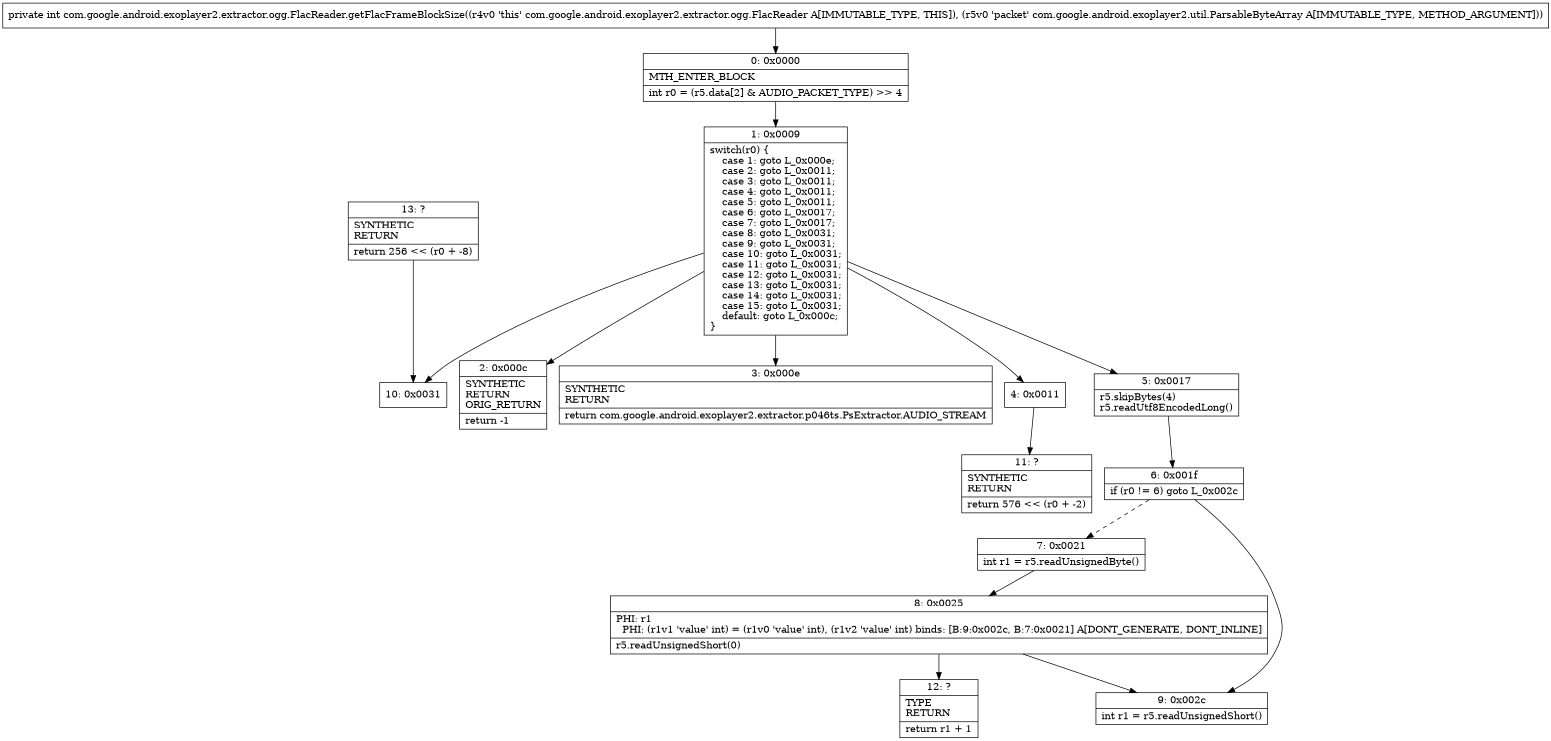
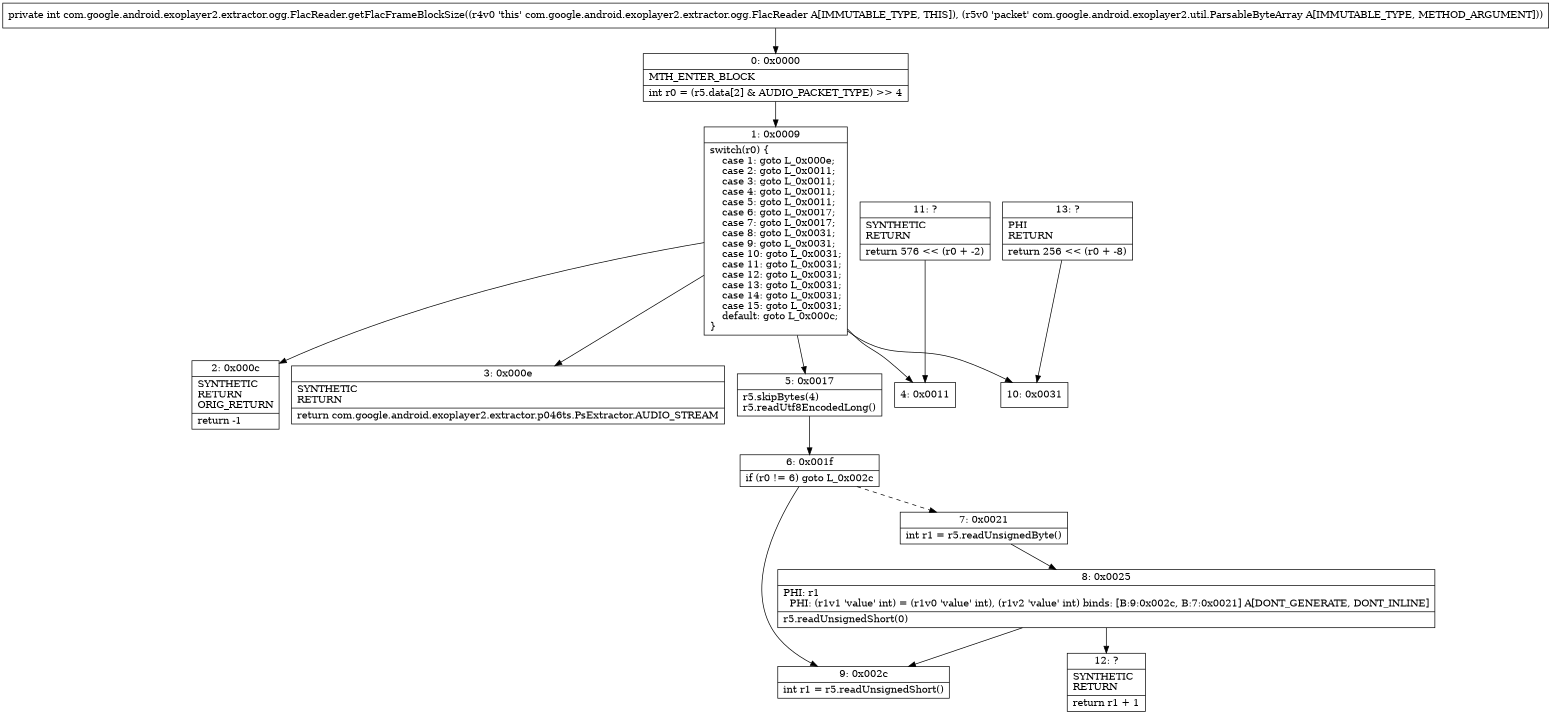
  digraph {
    node [shape=record]
    n1 [label="{0\:\ 0x0000|MTH_ENTER_BLOCK\l|int r0 = (r5.data[2] & AUDIO_PACKET_TYPE) \>\> 4\l}"]
    n2 [label="{1\:\ 0x0009|switch(r0) \{\l    case 1: goto L_0x000e;\l    case 2: goto L_0x0011;\l    case 3: goto L_0x0011;\l    case 4: goto L_0x0011;\l    case 5: goto L_0x0011;\l    case 6: goto L_0x0017;\l    case 7: goto L_0x0017;\l    case 8: goto L_0x0031;\l    case 9: goto L_0x0031;\l    case 10: goto L_0x0031;\l    case 11: goto L_0x0031;\l    case 12: goto L_0x0031;\l    case 13: goto L_0x0031;\l    case 14: goto L_0x0031;\l    case 15: goto L_0x0031;\l    default: goto L_0x000c;\l\}\l}"]
    n3 [label="{2\:\ 0x000c|SYNTHETIC\lRETURN\lORIG_RETURN\l|return \-1\l}"]
    n4 [label="{3\:\ 0x000e|SYNTHETIC\lRETURN\l|return com.google.android.exoplayer2.extractor.p046ts.PsExtractor.AUDIO_STREAM\l}"]
    n5 [label="{4\:\ 0x0011}"]
    n6 [label="{5\:\ 0x0017|r5.skipBytes(4)\lr5.readUtf8EncodedLong()\l}"]
    n7 [label="{10\:\ 0x0031}"]
    n8 [label="{11\:\ ?|SYNTHETIC\lRETURN\l|return 576 \<\< (r0 + \-2)\l}"]
    n9 [label="{6\:\ 0x001f|if (r0 != 6) goto L_0x002c\l}"]
    n10 [label="{7\:\ 0x0021|int r1 = r5.readUnsignedByte()\l}"]
    n11 [label="{9\:\ 0x002c|int r1 = r5.readUnsignedShort()\l}"]
    n12 [label="{8\:\ 0x0025|PHI: r1 \l  PHI: (r1v1 'value' int) = (r1v0 'value' int), (r1v2 'value' int) binds: [B:9:0x002c, B:7:0x0021] A[DONT_GENERATE, DONT_INLINE]\l|r5.readUnsignedShort(0)\l}"]
-   n13 [label="{12\:\ ?|TYPE\lRETURN\l|return r1 + 1\l}"]
-   n14 [label="{13\:\ ?|SYNTHETIC\lRETURN\l|return 256 \<\< (r0 + \-8)\l}"]
+   n13 [label="{12\:\ ?|SYNTHETIC\lRETURN\l|return r1 + 1\l}"]
+   n14 [label="{13\:\ ?|PHI\lRETURN\l|return 256 \<\< (r0 + \-8)\l}"]
    n15 [label="{private int com.google.android.exoplayer2.extractor.ogg.FlacReader.getFlacFrameBlockSize((r4v0 'this' com.google.android.exoplayer2.extractor.ogg.FlacReader A[IMMUTABLE_TYPE, THIS]), (r5v0 'packet' com.google.android.exoplayer2.util.ParsableByteArray A[IMMUTABLE_TYPE, METHOD_ARGUMENT])) }"]
    n1 -> n2
    n2 -> n3
    n2 -> n4
    n2 -> n5
    n2 -> n6
    n2 -> n7
-   n5 -> n8
+   n8 -> n5
    n6 -> n9
    n9 -> n10 [style=dashed]
    n9 -> n11
    n10 -> n12
    n12 -> n11
    n12 -> n13
    n14 -> n7
    n15 -> n1
  }
